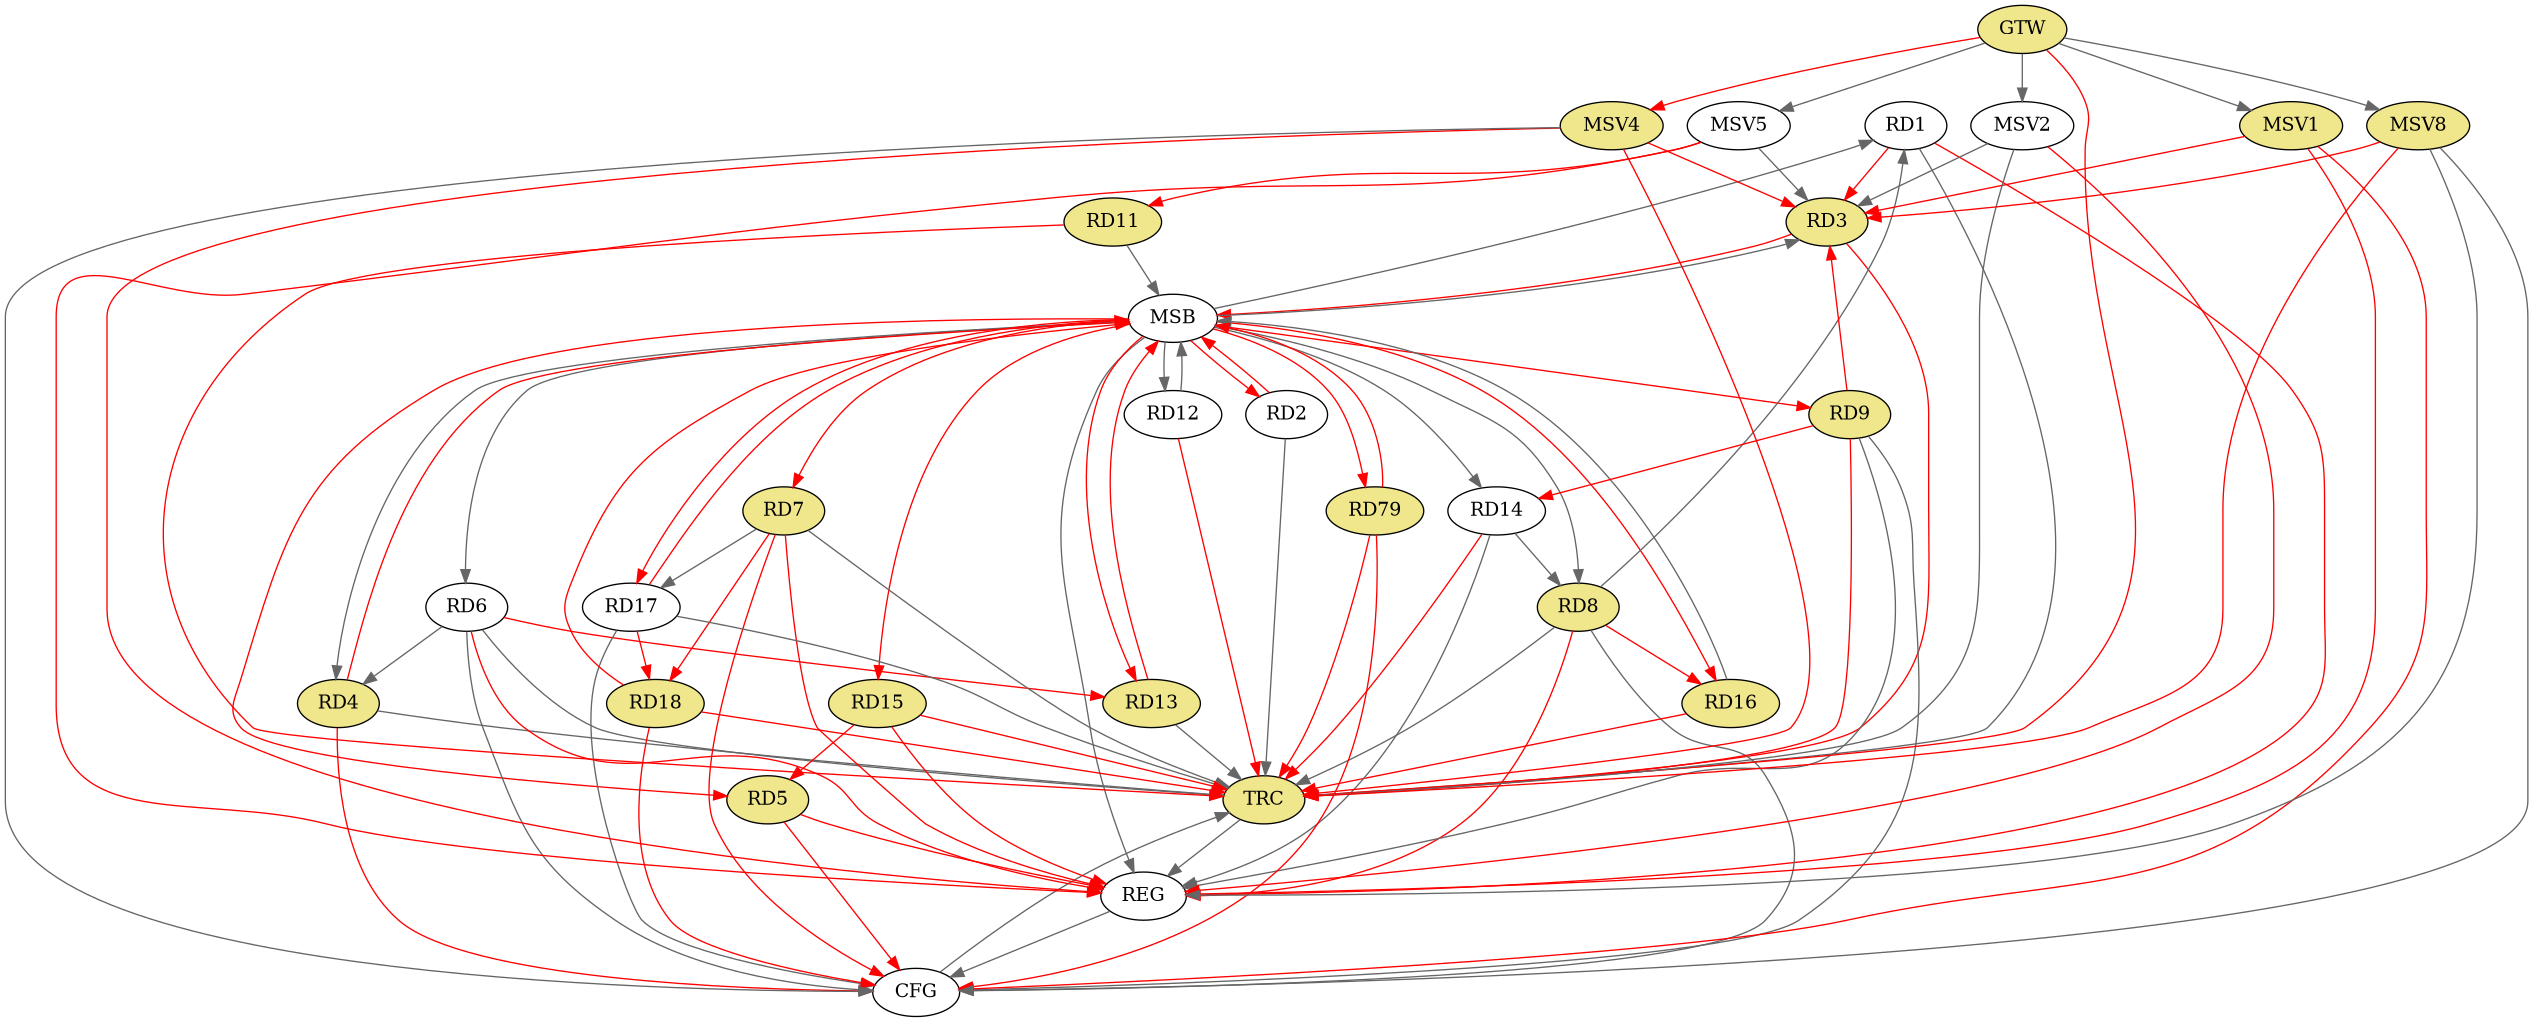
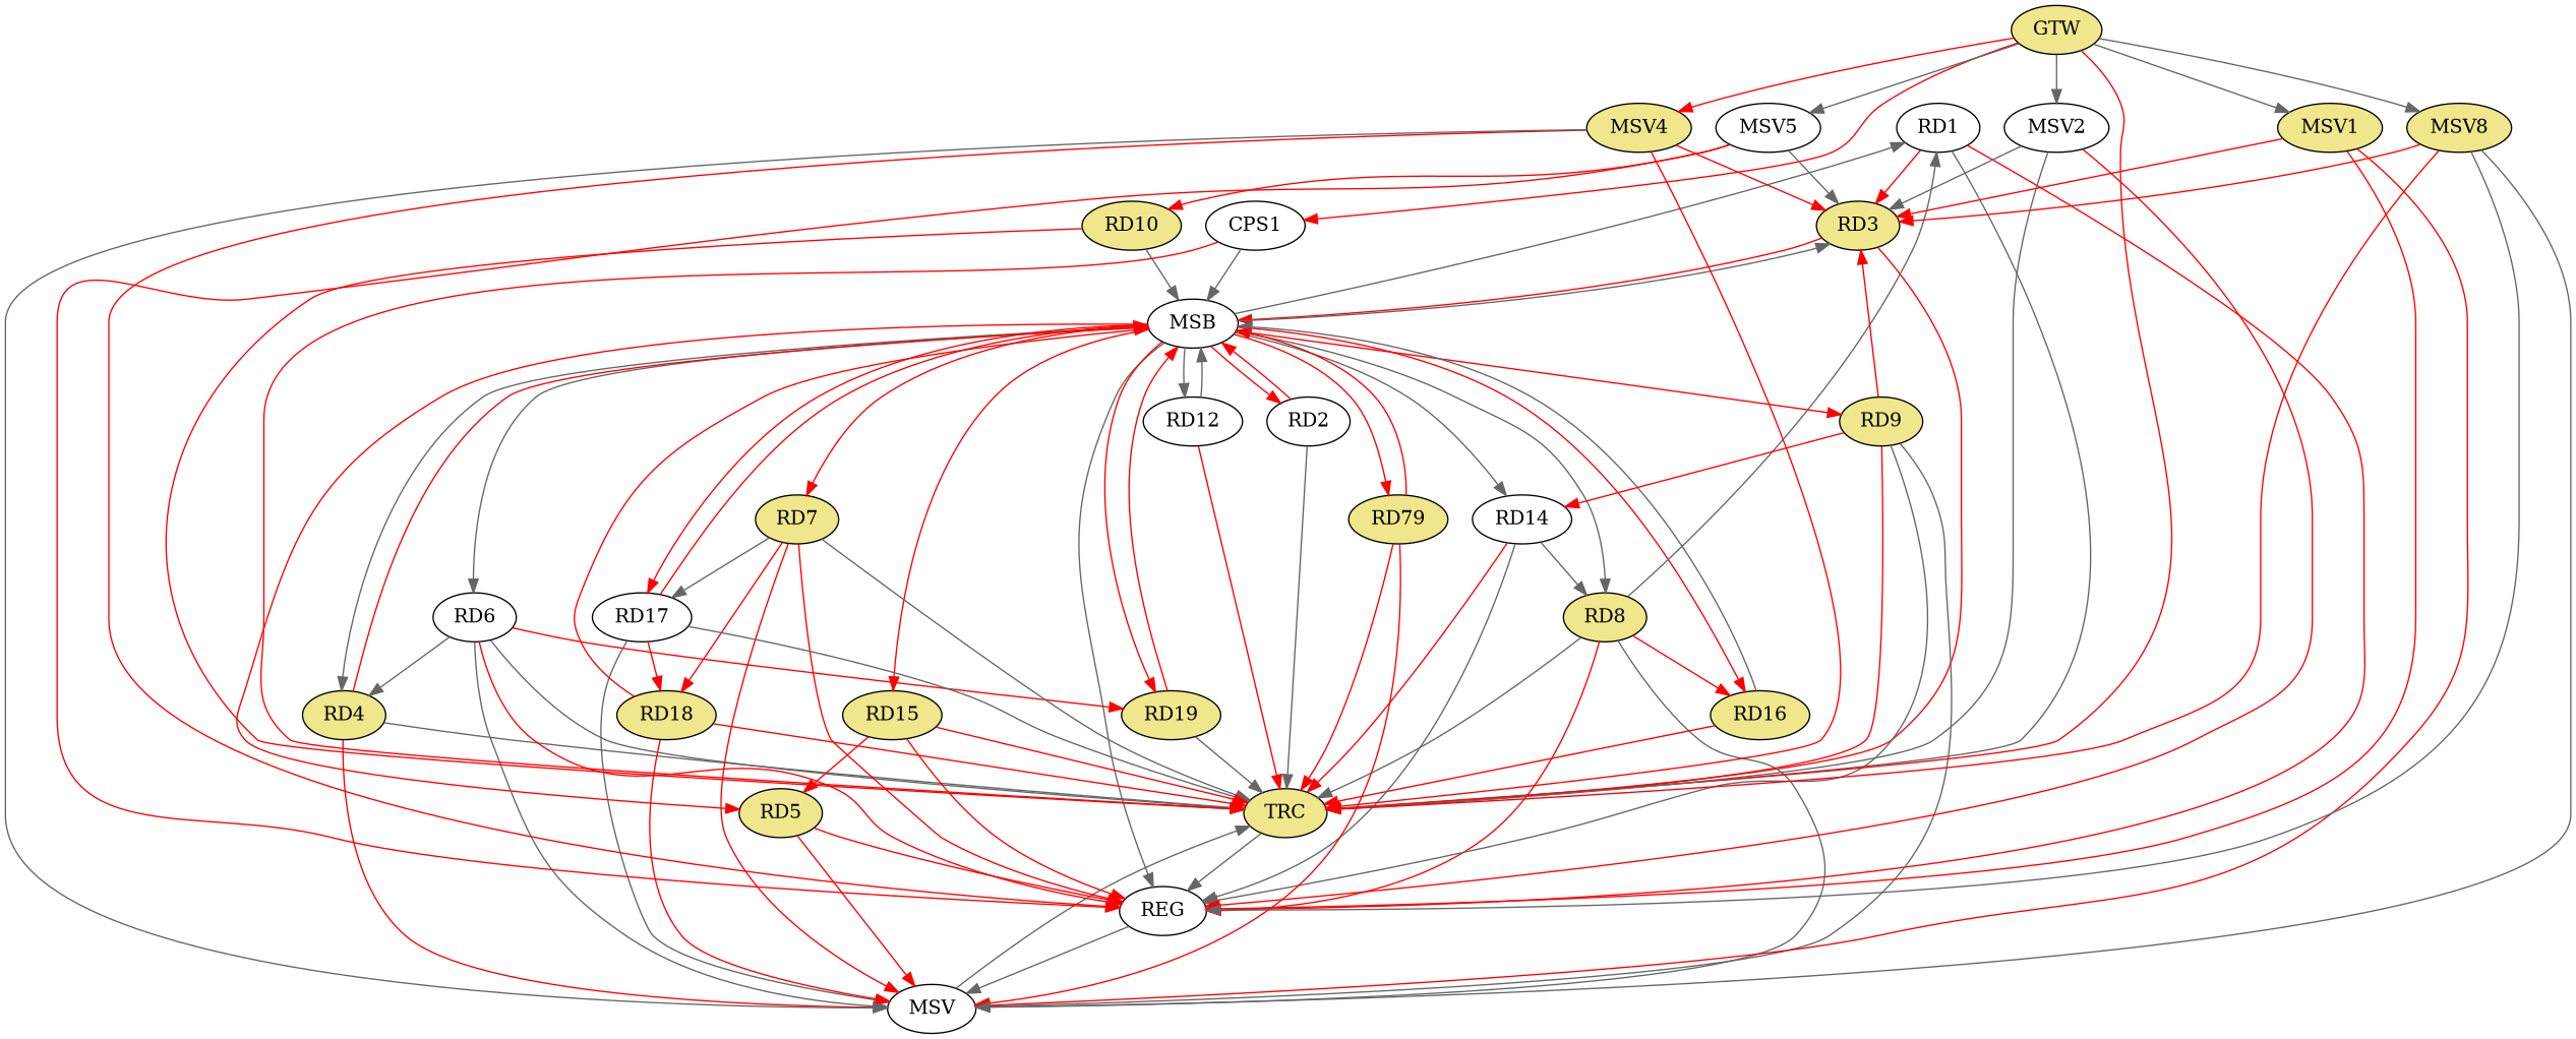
  strict digraph {
    node [fillcolor=khaki style=filled]
    edge [color=red]
    n1 [fillcolor=white label=RD1]
    n2 [label=RD3]
    n3 [fillcolor=white label=REG]
    n4 [label=TRC]
    n5 [fillcolor=white label=MSB]
-   n6 [fillcolor=white label=CFG]
+   n6 [fillcolor=white label=MSV]
    n7 [fillcolor=white label=RD2]
    n8 [label=RD4]
    n9 [label=RD5]
    n10 [fillcolor=white label=RD6]
-   n11 [label=RD13]
+   n11 [label=RD19]
    n12 [label=RD7]
    n13 [fillcolor=white label=RD17]
    n14 [label=RD8]
    n15 [label=RD16]
    n16 [label=RD9]
    n17 [fillcolor=white label=RD14]
    n18 [fillcolor=white label=RD12]
    n19 [label=RD15]
    n20 [label=RD79]
    n21 [label=RD18]
-   n22 [label=RD11]
+   n22 [label=RD10]
+   n23 [fillcolor=white label=CPS1]
    n24 [label=GTW]
    n25 [label=MSV1]
    n26 [fillcolor=white label=MSV2]
    n27 [label=MSV8]
    n28 [label=MSV4]
    n29 [fillcolor=white label=MSV5]
    n1 -> n2
    n1 -> n3
    n1 -> n4 [color=gray40]
    n2 -> n4
    n2 -> n5
    n3 -> n6 [color=gray40]
    n4 -> n3 [color=gray40]
    n5 -> n1 [color=gray40]
    n5 -> n2 [color=gray40]
    n5 -> n3 [color=gray40]
    n5 -> n7
    n5 -> n8 [color=gray40]
    n5 -> n9
    n5 -> n10 [color=gray40]
    n5 -> n11
    n5 -> n12
    n5 -> n13
    n5 -> n14 [color=gray40]
    n5 -> n15
    n5 -> n16
    n5 -> n17 [color=gray40]
    n5 -> n18 [color=gray40]
    n5 -> n19
    n5 -> n20
    n6 -> n4 [color=gray40]
    n7 -> n4 [color=gray40]
    n7 -> n5
    n8 -> n4 [color=gray40]
    n8 -> n5
    n8 -> n6
    n9 -> n3
    n9 -> n6
    n10 -> n3
    n10 -> n4 [color=gray40]
    n10 -> n6 [color=gray40]
    n10 -> n8 [color=gray40]
    n10 -> n11
    n11 -> n4 [color=gray40]
    n11 -> n5
    n12 -> n3
    n12 -> n4 [color=gray40]
    n12 -> n6
    n12 -> n13 [color=gray40]
    n12 -> n21
    n13 -> n4 [color=gray40]
    n13 -> n5
    n13 -> n6 [color=gray40]
    n13 -> n21
    n14 -> n1 [color=gray40]
    n14 -> n3
    n14 -> n4 [color=gray40]
    n14 -> n6 [color=gray40]
    n14 -> n15
    n15 -> n4
    n15 -> n5 [color=gray40]
    n16 -> n2
    n16 -> n3 [color=gray40]
    n16 -> n4
    n16 -> n6 [color=gray40]
    n16 -> n17
    n17 -> n3 [color=gray40]
    n17 -> n4
    n17 -> n14 [color=gray40]
    n18 -> n4
    n18 -> n5 [color=gray40]
    n19 -> n3
    n19 -> n4
    n19 -> n9
    n20 -> n4
    n20 -> n5
    n20 -> n6
    n21 -> n4
    n21 -> n5
    n21 -> n6
    n22 -> n4
    n22 -> n5 [color=gray40]
+   n23 -> n4
+   n23 -> n5 [color=gray40]
    n24 -> n4
+   n24 -> n23
    n24 -> n25 [color=gray40]
    n24 -> n26 [color=gray40]
    n24 -> n27 [color=gray40]
    n24 -> n28
    n24 -> n29 [color=gray40]
    n25 -> n2
    n25 -> n3
    n25 -> n6
    n26 -> n2 [color=gray40]
    n26 -> n3
    n26 -> n4 [color=gray40]
    n27 -> n2
    n27 -> n3 [color=gray40]
    n27 -> n4
    n27 -> n6 [color=gray40]
    n28 -> n2
    n28 -> n3
    n28 -> n4
    n28 -> n6 [color=gray40]
    n29 -> n2 [color=gray40]
    n29 -> n3
    n29 -> n22
  }
